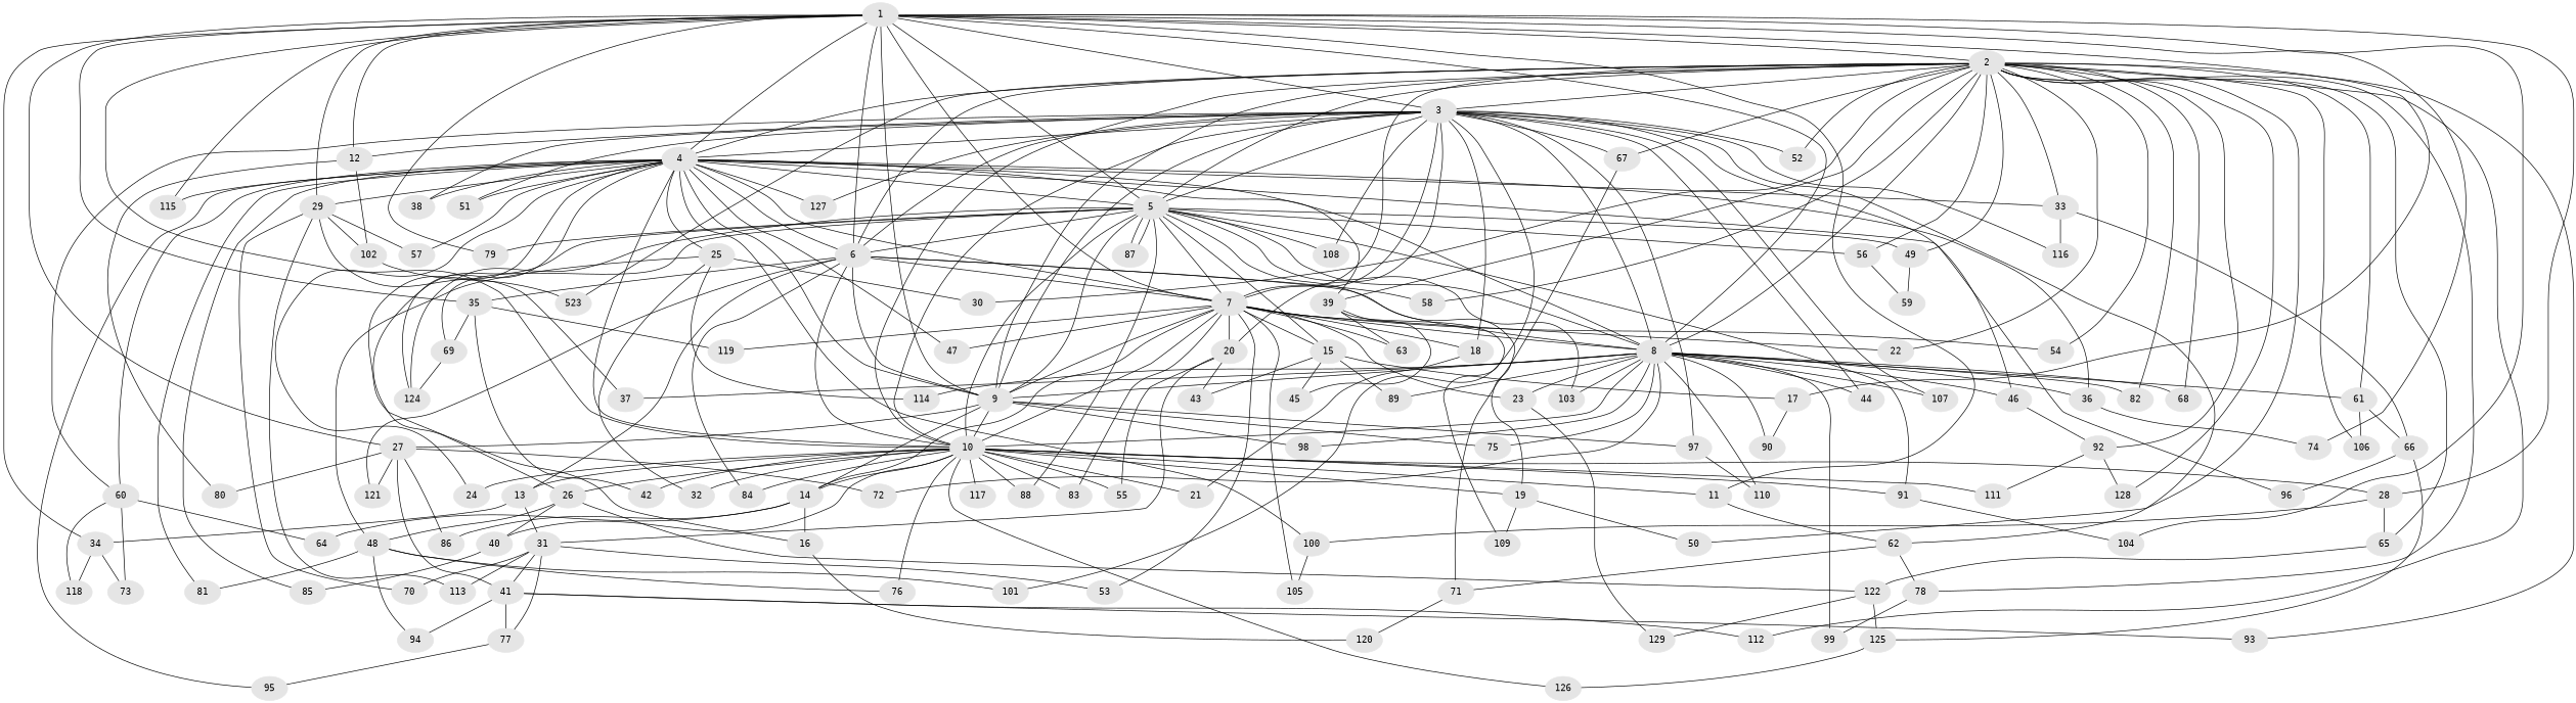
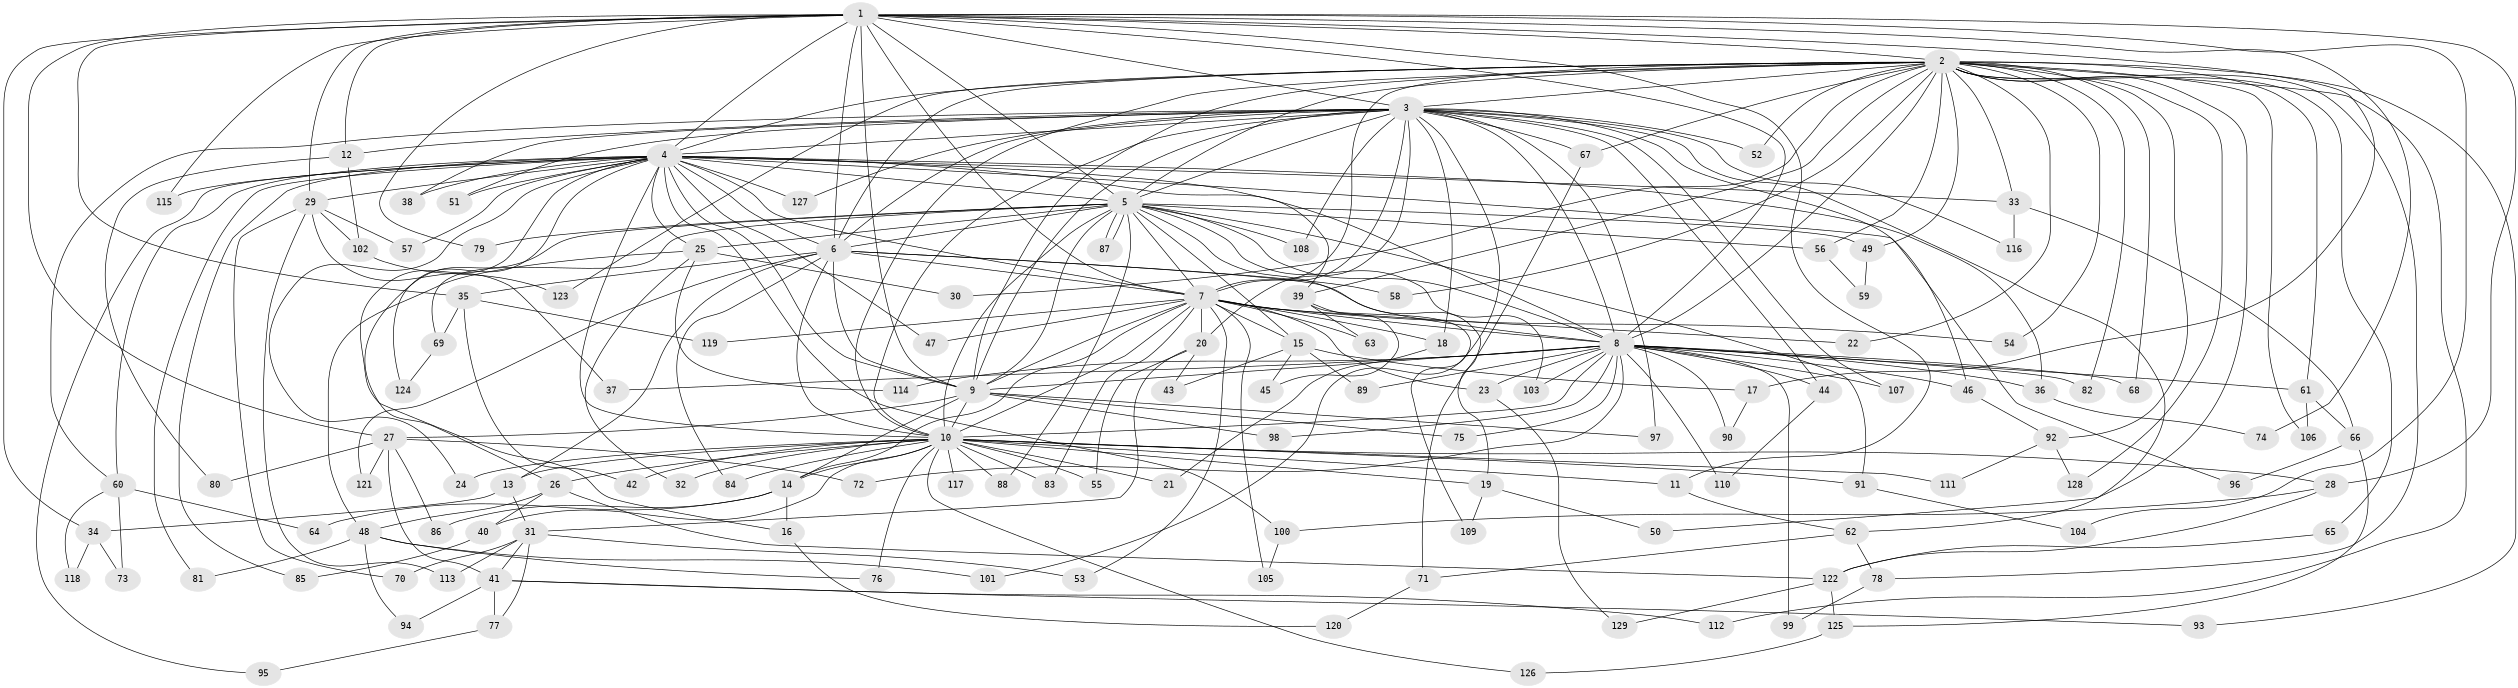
  graph {
    fontname="DejaVu Sans Mono"
    node [color=gray90 fontname="DejaVu Sans Mono" style=filled]
    edge [fontname="DejaVu Sans Mono"]
    1
    2
    3
    4
    5
    6
    7
    8
    9
    10
    11
    12
    17
    27
    28
    29
    34
    35
    74
    79
    104
    115
    22
    30
    33
    39
    49
    50
    52
    54
    56
    58
    61
    65
    67
    68
    78
    82
    92
    93
    106
    112
-   123 [label=523]
+   123
    128
    18
    20
    38
    44
    46
    51
    60
    62
    97
    101
    107
    108
    116
    127
    16
    24
    25
    36
    47
    57
    81
    85
    95
    96
    100
    124
    15
    19
    26
    69
    87
    88
    91
    103
    13
    84
    121
    23
    53
    63
    83
    105
    119
    14
    37
    72
    75
    89
    90
    98
    99
    110
    114
    117
    21
    32
    40
    42
    55
    76
    111
    126
    80
    102
    86
    41
    70
    113
    73
    118
    66
    45
    109
    59
    122
    71
    31
    43
    64
    120
    48
    129
    77
    94
    125
    1 -- 2
    1 -- 3
    1 -- 4
    1 -- 5
    1 -- 6
    1 -- 7
    1 -- 8
    1 -- 9
-   1 -- 10
    1 -- 11
    1 -- 12
    1 -- 17
    1 -- 27
    1 -- 28
    1 -- 29
    1 -- 34
    1 -- 35
    1 -- 74
    1 -- 79
    1 -- 104
    1 -- 115
    2 -- 3
    2 -- 4
    2 -- 5
    2 -- 6
    2 -- 7
    2 -- 8
    2 -- 9
    2 -- 10
    2 -- 22
    2 -- 30
    2 -- 33
    2 -- 39
    2 -- 49
    2 -- 50
    2 -- 52
    2 -- 54
    2 -- 56
    2 -- 58
    2 -- 61
    2 -- 65
    2 -- 67
    2 -- 68
    2 -- 78
    2 -- 82
    2 -- 92
    2 -- 93
    2 -- 106
    2 -- 112
    2 -- 123
    2 -- 128
    3 -- 4
    3 -- 5
    3 -- 6
    3 -- 7
    3 -- 8
    3 -- 9
    3 -- 10
    3 -- 12
    3 -- 52
    3 -- 67
    3 -- 18
    3 -- 20
    3 -- 38
    3 -- 44
    3 -- 46
    3 -- 51
    3 -- 60
    3 -- 62
    3 -- 97
    3 -- 101
    3 -- 107
    3 -- 108
    3 -- 116
    3 -- 127
    4 -- 5
    4 -- 6
    4 -- 7
    4 -- 8
    4 -- 9
    4 -- 10
    4 -- 29
    4 -- 115
    4 -- 33
    4 -- 39
    4 -- 38
    4 -- 51
    4 -- 60
    4 -- 127
    4 -- 16
    4 -- 24
    4 -- 25
    4 -- 36
    4 -- 47
    4 -- 57
    4 -- 81
    4 -- 85
    4 -- 95
    4 -- 96
    4 -- 100
    4 -- 124
    5 -- 6
    5 -- 7
    5 -- 8
    5 -- 9
    5 -- 10
    5 -- 79
    5 -- 49
    5 -- 56
    5 -- 108
-   5 -- 124
+   5 -- 25
    5 -- 15
    5 -- 19
    5 -- 26
    5 -- 69
    5 -- 87
    5 -- 87
    5 -- 88
    5 -- 91
    5 -- 103
    6 -- 7
    6 -- 8
    6 -- 9
    6 -- 10
    6 -- 35
    6 -- 58
    6 -- 13
    6 -- 84
    6 -- 121
    7 -- 8
    7 -- 9
    7 -- 10
    7 -- 22
    7 -- 54
    7 -- 18
    7 -- 20
    7 -- 47
    7 -- 15
    7 -- 23
    7 -- 53
    7 -- 63
    7 -- 83
    7 -- 105
    7 -- 119
    7 -- 14
    8 -- 9
    8 -- 10
    8 -- 61
    8 -- 68
    8 -- 82
    8 -- 44
    8 -- 46
    8 -- 107
    8 -- 36
    8 -- 103
    8 -- 23
    8 -- 37
    8 -- 72
    8 -- 75
    8 -- 89
    8 -- 90
    8 -- 98
    8 -- 99
    8 -- 110
    8 -- 114
    9 -- 10
    9 -- 27
    9 -- 97
    9 -- 14
    9 -- 75
    9 -- 98
    10 -- 11
    10 -- 28
    10 -- 24
    10 -- 19
    10 -- 26
    10 -- 88
    10 -- 91
    10 -- 13
    10 -- 84
    10 -- 83
    10 -- 14
    10 -- 117
    10 -- 21
    10 -- 32
    10 -- 40
    10 -- 42
    10 -- 55
    10 -- 76
    10 -- 111
    10 -- 126
    11 -- 62
    12 -- 80
    12 -- 102
    17 -- 90
    27 -- 121
    27 -- 72
    27 -- 80
    27 -- 86
    27 -- 41
-   28 -- 65
+   28 -- 122
    28 -- 100
    29 -- 57
    29 -- 37
    29 -- 102
    29 -- 70
    29 -- 113
    34 -- 73
    34 -- 118
    35 -- 69
    35 -- 119
    35 -- 42
    33 -- 116
    33 -- 66
    39 -- 63
    39 -- 45
    39 -- 109
    49 -- 59
    56 -- 59
    61 -- 106
    61 -- 66
    65 -- 122
    67 -- 71
    78 -- 99
    92 -- 128
    92 -- 111
    18 -- 21
    20 -- 55
    20 -- 31
    20 -- 43
-   97 -- 110
+   44 -- 110
    46 -- 92
    60 -- 73
    60 -- 118
    60 -- 64
    62 -- 78
    62 -- 71
    16 -- 120
    25 -- 30
    25 -- 114
    25 -- 32
    25 -- 48
    36 -- 74
    100 -- 105
    15 -- 17
    15 -- 89
    15 -- 45
    15 -- 43
    19 -- 50
    19 -- 109
    26 -- 40
    26 -- 122
    26 -- 48
    69 -- 124
    91 -- 104
    13 -- 34
    13 -- 31
    23 -- 129
    14 -- 16
    14 -- 86
    14 -- 64
    40 -- 85
    102 -- 123
    41 -- 93
    41 -- 112
    41 -- 77
    41 -- 94
    66 -- 96
    66 -- 125
    122 -- 129
    122 -- 125
    71 -- 120
    31 -- 53
    31 -- 41
    31 -- 70
    31 -- 113
    31 -- 77
    48 -- 101
    48 -- 81
    48 -- 76
    48 -- 94
    77 -- 95
    125 -- 126
  }
